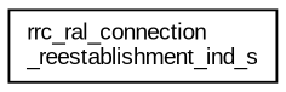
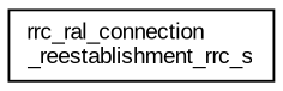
  digraph {
    rankdir=LR
    fontname="Liberation Sans"
-   n1 [color=black fillcolor=white fontname="Liberation Sans" fontsize=10 height=0.2 label="rrc_ral_connection\l_reestablishment_ind_s" shape=record style=filled width=0.4]
+   n1 [color=black fillcolor=white fontname="Liberation Sans" fontsize=10 height=0.2 label="rrc_ral_connection\l_reestablishment_rrc_s" shape=record style=filled width=0.4]
  }
